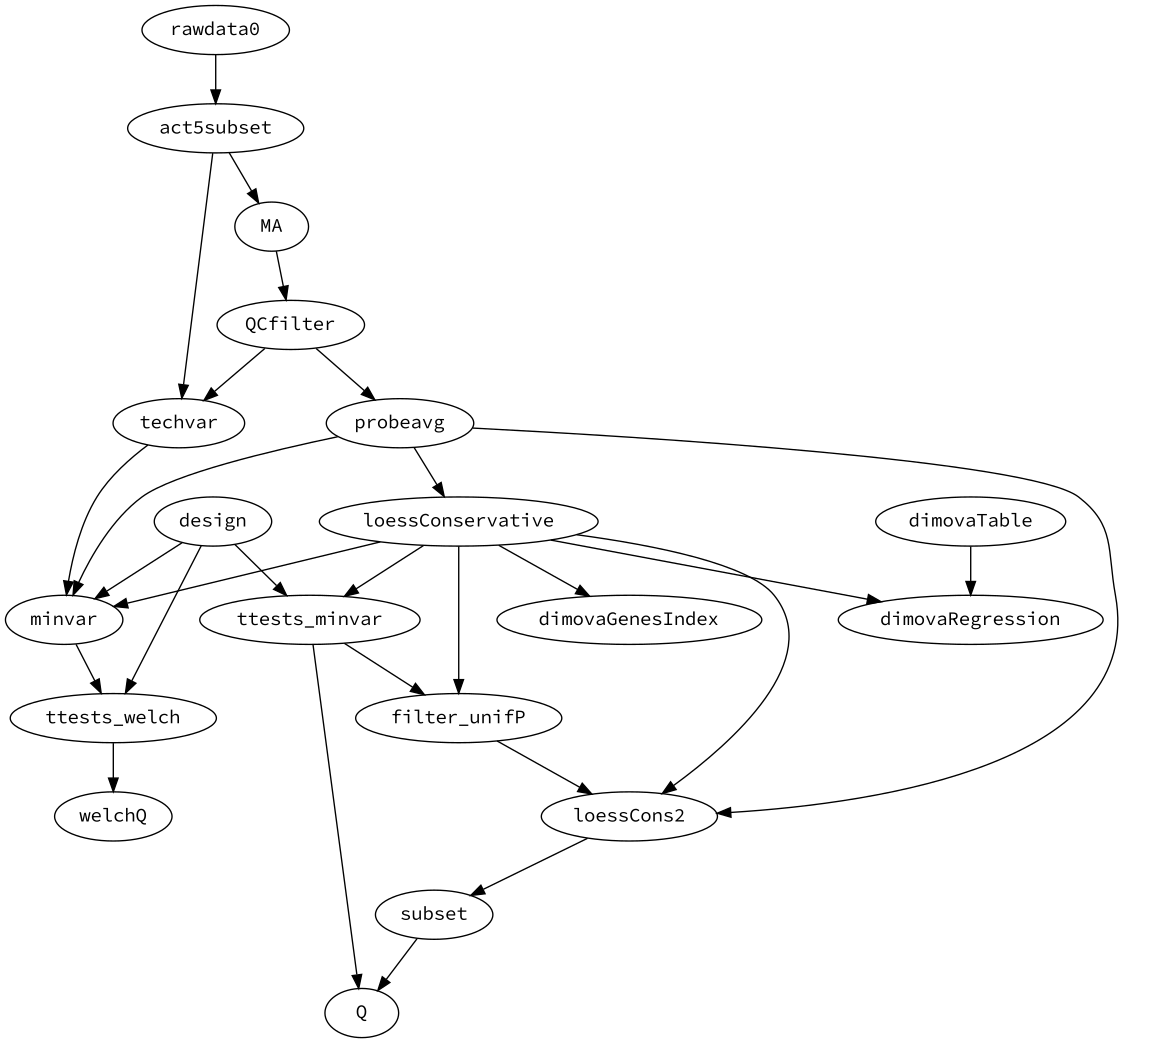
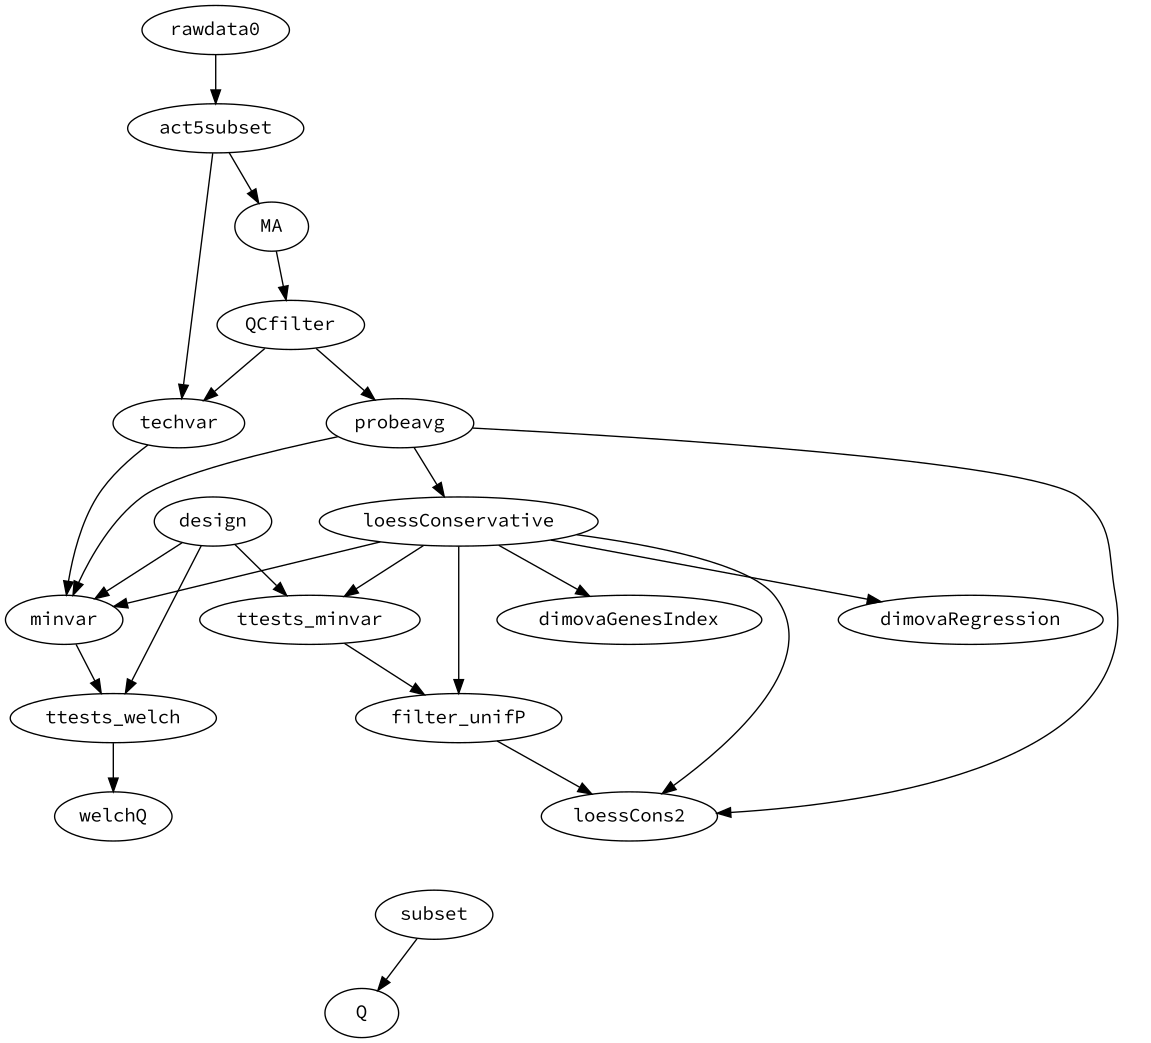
  digraph {
    fontname="Source Code Pro"
    node [call=loessConservative fontname="Source Code Pro"]
    edge [arg=arraydata fontname="Source Code Pro"]
    rawdata0 [call=loadGenepix probes_file="'/var/lib/cld-data/arrays/brian/GSE19029/v4.3_genelist_L1.1.1.10_master.txt'" targets_file="'/var/lib/cld-data/arrays/brian/GSE19029/targets.txt'"]
    act5subset [call=act5norm_subset]
    MA [Class="'MAList'" call=as]
    QCfilter [call=setNAbyfilter]
    techvar [call=technical_variance_estimate]
    probeavg [call=probeavg group_probes_by="'GENE_SYMBOL'"]
    loessConservative
    minvar [call=minimum_variance]
    loessCons2
    ttests_minvar [call=ttests_minvar]
    filter_unifP [call=filter_uniformP]
    dimovaGenesIndex [annotFile="'/var/lib/cld-data/arrays/supp_dimova/Dimova_flybase_annotation.txt'" call=dimovaGenesIndex]
    dimovaRegression [call=dimovaRegression]
    ttests_welch [call=ttests_welch]
    subset [call="all.isfinite"]
    Q [call=bh]
    welchQ [call=bh]
    design [call="parse.eval" text="'cbind(\"Sg-BD\"=c(1,1,1,0,0),\"Fb-BD\"=c(0,0,0,1,1))'"]
-   dimovaTable [call=dimovaTable table1a="'/var/lib/cld-data/arrays/supp_dimova/table1a_formatted.txt'" table1b="'/var/lib/cld-data/arrays/supp_dimova/table1b_formatted.txt'" table1c="'/var/lib/cld-data/arrays/supp_dimova/table1c_formatted.txt'"]
    rawdata0 -> act5subset
    act5subset -> MA [arg=object]
    act5subset -> techvar [arg=subset]
    MA -> QCfilter
    QCfilter -> techvar [arg=data]
    QCfilter -> probeavg
    techvar -> minvar [arg=techvar]
    probeavg -> loessConservative
    probeavg -> minvar [arg=arraydata_raw]
    probeavg -> loessCons2
    loessConservative -> minvar [arg=arraydata_norm]
    loessConservative -> loessCons2
    loessConservative -> ttests_minvar
    loessConservative -> filter_unifP
    loessConservative -> dimovaGenesIndex
    loessConservative -> dimovaRegression
    minvar -> ttests_welch [arg=minvar]
-   loessCons2 -> subset
    ttests_minvar -> filter_unifP [arg=model]
-   ttests_minvar -> Q [arg=model]
    filter_unifP -> loessCons2 [arg=filter]
    ttests_welch -> welchQ [arg=model]
    subset -> Q [arg=subset]
    design -> minvar [arg=design]
    design -> ttests_minvar [arg=design]
    design -> ttests_welch [arg=design]
-   dimovaTable -> dimovaRegression [arg=dimova_table]
  }
